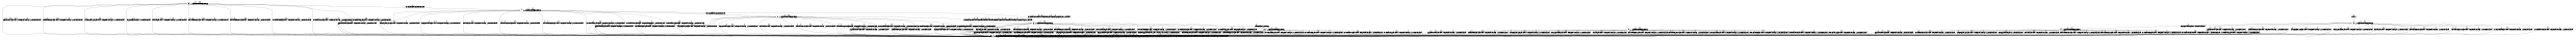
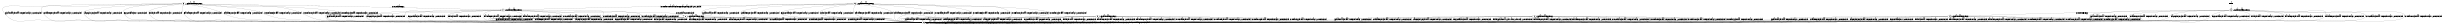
  digraph {
    fontname="DejaVu Serif"
    node [fontname="DejaVu Serif"]
    edge [fontname="DejaVu Serif"]
    n1 [label=s2]
    n2 [label=s4]
    n3 [label=s8]
    n4 [label=s5]
    n5 [label=s7]
    n6 [label=s0]
    n7 [label=s1]
    n8 [label=s6]
    n9 [label=s3]
    __start0 [height=0 shape=none width=0]
    n1 -> n1 [label="ApplicationDataEmpty/Empty"]
-   n1 -> n2 [label="EmptyCertificate/Alert2.71ConnectionClosed"]
+   n1 -> n2 [label="ServerHelloDHE/Empty"]
    n1 -> n3 [label="ApplicationData/Alert Fatal (Unexpected message) & ConnectionClosed"]
    n1 -> n3 [label="CertificateRequest/Alert Fatal (Unexpected message) & ConnectionClosed"]
    n1 -> n3 [label="ChangeCipherSpec/Alert Fatal (Unexpected message) & ConnectionClosed"]
    n1 -> n3 [label="EmptyCertificate/Alert Fatal (Unexpected message) & ConnectionClosed"]
    n1 -> n3 [label="Finished/Alert Fatal (Unexpected message) & ConnectionClosed"]
    n1 -> n3 [label="HeartbeatRequest/Alert Fatal (Unexpected message) & ConnectionClosed"]
    n1 -> n3 [label="HeartbeatResponse/Alert Fatal (Unexpected message) & ConnectionClosed"]
    n1 -> n3 [label="ServerCertificate/Alert Fatal (Unexpected message) & ConnectionClosed"]
    n1 -> n3 [label="ServerHelloDone/Alert Fatal (Unexpected message) & ConnectionClosed"]
    n2 -> n2 [label="ApplicationDataEmpty/Empty"]
    n2 -> n3 [label="ApplicationData/Alert Fatal (Unexpected message) & ConnectionClosed"]
    n2 -> n3 [label="CertificateRequest/Alert Fatal (Unexpected message) & ConnectionClosed"]
    n2 -> n3 [label="ChangeCipherSpec/Alert Fatal (Unexpected message) & ConnectionClosed"]
    n2 -> n3 [label="EmptyCertificate/Alert2.71ConnectionClosed"]
    n2 -> n3 [label="Finished/Alert Fatal (Unexpected message) & ConnectionClosed"]
    n2 -> n3 [label="HeartbeatRequest/Alert Fatal (Unexpected message) & ConnectionClosed"]
    n2 -> n3 [label="HeartbeatResponse/Alert Fatal (Unexpected message) & ConnectionClosed"]
    n2 -> n3 [label="ServerHelloDHE/Alert Fatal (Unexpected message) & ConnectionClosed"]
    n2 -> n3 [label="ServerHelloDone/Alert Fatal (Unexpected message) & ConnectionClosed"]
    n2 -> n3 [label="ServerHelloRSA/Alert Fatal (Unexpected message) & ConnectionClosed"]
    n3 -> n3 [label="ApplicationData/ConnectionClosed"]
    n3 -> n3 [label="ApplicationDataEmpty/ConnectionClosed"]
    n3 -> n3 [label="CertificateRequest/ConnectionClosed"]
    n3 -> n3 [label="ChangeCipherSpec/ConnectionClosed"]
    n3 -> n3 [label="EmptyCertificate/ConnectionClosed"]
    n3 -> n3 [label="Finished/ConnectionClosed"]
    n3 -> n3 [label="HeartbeatRequest/ConnectionClosed"]
    n3 -> n3 [label="HeartbeatResponse/ConnectionClosed"]
    n3 -> n3 [label="ServerCertificate/ConnectionClosed"]
    n3 -> n3 [label="ServerHelloDHE/ConnectionClosed"]
    n3 -> n3 [label="ServerHelloDone/ConnectionClosed"]
    n3 -> n3 [label="ServerHelloRSA/ConnectionClosed"]
    n4 -> n3 [label="ApplicationData/Alert Fatal (Unexpected message) & ConnectionClosed"]
    n4 -> n3 [label="CertificateRequest/Alert Fatal (Unexpected message) & ConnectionClosed"]
    n4 -> n3 [label="ChangeCipherSpec/Alert Fatal (Unexpected message) & ConnectionClosed"]
    n4 -> n3 [label="EmptyCertificate/Alert2.71ConnectionClosed"]
    n4 -> n3 [label="Finished/Alert Fatal (Unexpected message) & ConnectionClosed"]
    n4 -> n3 [label="HeartbeatRequest/Alert Fatal (Unexpected message) & ConnectionClosed"]
    n4 -> n3 [label="HeartbeatResponse/Alert Fatal (Unexpected message) & ConnectionClosed"]
    n4 -> n3 [label="ServerHelloDHE/Alert Fatal (Unexpected message) & ConnectionClosed"]
    n4 -> n3 [label="ServerHelloDone/Alert Fatal (Unexpected message) & ConnectionClosed"]
    n4 -> n3 [label="ServerHelloRSA/Alert Fatal (Unexpected message) & ConnectionClosed"]
    n4 -> n4 [label="ApplicationDataEmpty/Empty"]
-   n4 -> n5 [label="ServerCertificate/ConnectionClosed"]
+   n4 -> n5 [label="ServerCertificate/Empty"]
    n5 -> n3 [label="ApplicationData/Alert Fatal (Unexpected message) & ConnectionClosed"]
    n5 -> n3 [label="ChangeCipherSpec/Alert Fatal (Unexpected message) & ConnectionClosed"]
    n5 -> n3 [label="EmptyCertificate/Alert Fatal (Unexpected message) & ConnectionClosed"]
    n5 -> n3 [label="Finished/Alert Fatal (Unexpected message) & ConnectionClosed"]
    n5 -> n3 [label="HeartbeatRequest/Alert Fatal (Unexpected message) & ConnectionClosed"]
    n5 -> n3 [label="HeartbeatResponse/Alert Fatal (Unexpected message) & ConnectionClosed"]
    n5 -> n3 [label="ServerCertificate/Alert Fatal (Unexpected message) & ConnectionClosed"]
    n5 -> n3 [label="ServerHelloDHE/Alert Fatal (Unexpected message) & ConnectionClosed"]
    n5 -> n3 [label="ServerHelloRSA/Alert Fatal (Unexpected message) & ConnectionClosed"]
    n5 -> n5 [label="ApplicationDataEmpty/Empty"]
    n5 -> n7 [label="ServerCertificate/ConnectionClosed"]
    n6 -> n3 [label="ApplicationData/Alert Fatal (Unexpected message) & ConnectionClosed"]
    n6 -> n3 [label="CertificateRequest/Alert Fatal (Unexpected message) & ConnectionClosed"]
    n6 -> n3 [label="ChangeCipherSpec/Alert Fatal (Unexpected message) & ConnectionClosed"]
    n6 -> n3 [label="EmptyCertificate/Alert Fatal (Unexpected message) & ConnectionClosed"]
    n6 -> n3 [label="Finished/Alert Fatal (Unexpected message) & ConnectionClosed"]
    n6 -> n3 [label="HeartbeatRequest/Alert Fatal (Unexpected message) & ConnectionClosed"]
    n6 -> n3 [label="HeartbeatResponse/Alert Fatal (Unexpected message) & ConnectionClosed"]
    n6 -> n3 [label="ServerCertificate/Alert Fatal (Unexpected message) & ConnectionClosed"]
    n6 -> n3 [label="ServerHelloDHE/Alert Fatal (Unexpected message) & ConnectionClosed"]
    n6 -> n3 [label="ServerHelloDone/Alert Fatal (Unexpected message) & ConnectionClosed"]
    n6 -> n3 [label="ServerHelloRSA/Alert Fatal (Unexpected message) & ConnectionClosed"]
    n6 -> n6 [label="ApplicationDataEmpty/Empty"]
    n7 -> n3 [label="ApplicationData/Alert Fatal (Unexpected message) & ConnectionClosed"]
    n7 -> n3 [label="CertificateRequest/Alert Fatal (Unexpected message) & ConnectionClosed"]
    n7 -> n3 [label="ChangeCipherSpec/Alert Fatal (Unexpected message) & ConnectionClosed"]
    n7 -> n3 [label="EmptyCertificate/Alert Fatal (Unexpected message) & ConnectionClosed"]
    n7 -> n3 [label="Finished/Alert Fatal (Unexpected message) & ConnectionClosed"]
    n7 -> n3 [label="HeartbeatRequest/Alert Fatal (Unexpected message) & ConnectionClosed"]
    n7 -> n3 [label="HeartbeatResponse/Alert Fatal (Unexpected message) & ConnectionClosed"]
    n7 -> n3 [label="ServerCertificate/Alert Fatal (Unexpected message) & ConnectionClosed"]
    n7 -> n3 [label="ServerHelloDHE/Alert Fatal (Unexpected message) & ConnectionClosed"]
    n7 -> n3 [label="ServerHelloRSA/Alert Fatal (Unexpected message) & ConnectionClosed"]
    n7 -> n7 [label="ApplicationDataEmpty/Empty"]
-   n7 -> n8 [label="ServerHelloDone/HandshakeCertificateHandshakeClientKeyExchangeHandshakeCertificateVerifyChangeCipherSpec & Finished"]
    n8 -> n3 [label="ApplicationData/Alert Fatal (Unexpected message) & ConnectionClosed"]
    n8 -> n3 [label="CertificateRequest/Alert Fatal (Unexpected message) & ConnectionClosed"]
    n8 -> n3 [label="EmptyCertificate/Alert Fatal (Unexpected message) & ConnectionClosed"]
    n8 -> n3 [label="Finished/Alert Fatal (Unexpected message) & ConnectionClosed"]
    n8 -> n3 [label="HeartbeatRequest/Alert Fatal (Unexpected message) & ConnectionClosed"]
    n8 -> n3 [label="HeartbeatResponse/Alert Fatal (Unexpected message) & ConnectionClosed"]
    n8 -> n3 [label="ServerCertificate/Alert Fatal (Unexpected message) & ConnectionClosed"]
    n8 -> n3 [label="ServerHelloDHE/Alert Fatal (Unexpected message) & ConnectionClosed"]
    n8 -> n3 [label="ServerHelloDone/Alert Fatal (Unexpected message) & ConnectionClosed"]
    n8 -> n3 [label="ServerHelloRSA/Alert Fatal (Unexpected message) & ConnectionClosed"]
    n8 -> n5 [label="ServerHelloDone/HandshakeClientKeyExchangeChangeCipherSpec & Finished"]
    n8 -> n8 [label="ApplicationDataEmpty/Empty"]
-   n8 -> n9 [label="ChangeCipherSpec/Empty"]
    n9 -> n3 [label="ApplicationData/Alert Fatal (Unexpected message) & ConnectionClosed"]
    n9 -> n3 [label="CertificateRequest/Alert Fatal (Unexpected message) & ConnectionClosed"]
    n9 -> n3 [label="ChangeCipherSpec/Alert Fatal (Unexpected message) & ConnectionClosed"]
    n9 -> n3 [label="EmptyCertificate/Alert Fatal (Unexpected message) & ConnectionClosed"]
    n9 -> n3 [label="Finished/ApplicationData & Alert Warning (Close notify) & ConnectionClosed"]
    n9 -> n3 [label="HeartbeatRequest/Alert Fatal (Unexpected message) & ConnectionClosed"]
    n9 -> n3 [label="HeartbeatResponse/Alert Fatal (Unexpected message) & ConnectionClosed"]
    n9 -> n3 [label="ServerCertificate/Alert Fatal (Unexpected message) & ConnectionClosed"]
    n9 -> n3 [label="ServerHelloDHE/Alert Fatal (Unexpected message) & ConnectionClosed"]
    n9 -> n3 [label="ServerHelloDone/Alert Fatal (Unexpected message) & ConnectionClosed"]
    n9 -> n3 [label="ServerHelloRSA/Alert Fatal (Unexpected message) & ConnectionClosed"]
    n9 -> n9 [label="ApplicationDataEmpty/Empty"]
    __start0 -> n1
  }
